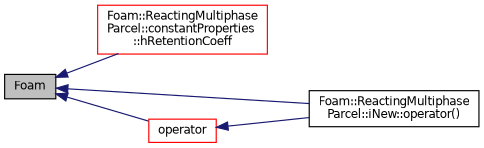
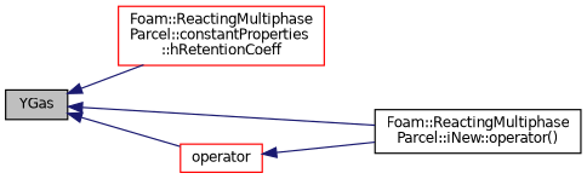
  digraph {
    rankdir=LR
    node [color=black fontname=Helvetica fontsize=10 shape=record]
    edge [color=midnightblue dir=back fontname=Helvetica fontsize=10 labelfontname=Helvetica labelfontsize=10 style=solid]
-   n1 [fillcolor=grey75 fontcolor=black height=0.2 label=Foam style=filled width=0.4]
+   n1 [fillcolor=grey75 fontcolor=black height=0.2 label=YGas style=filled width=0.4]
    n2 [color=red height=0.2 label="Foam::ReactingMultiphase\lParcel::constantProperties\l::hRetentionCoeff" width=0.4]
    n3 [height=0.2 label="Foam::ReactingMultiphase\lParcel::iNew::operator()" width=0.4]
    n4 [color=red height=0.2 label=operator width=0.4]
    n1 -> n2
    n1 -> n3
    n1 -> n4
    n4 -> n3
  }
